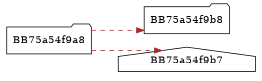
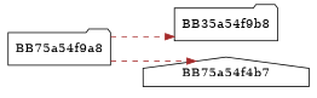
  digraph {
    rankdir=LR
    splines=ortho
    node [shape=folder]
    edge [color=brown style=dashed]
    n1 [label=BB75a54f9a8]
-   BB75a54f9b8
-   BB75a54f9b7 [shape=house]
+   BB75a54f9b8 [label=BB35a54f9b8]
+   BB75a54f9b7 [shape=house label=BB75a54f4b7]
    n1 -> BB75a54f9b8
    n1 -> BB75a54f9b7
  }
